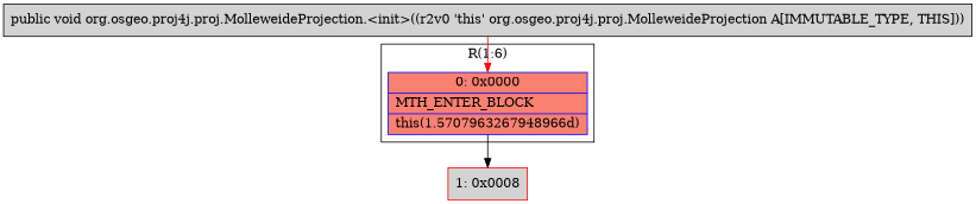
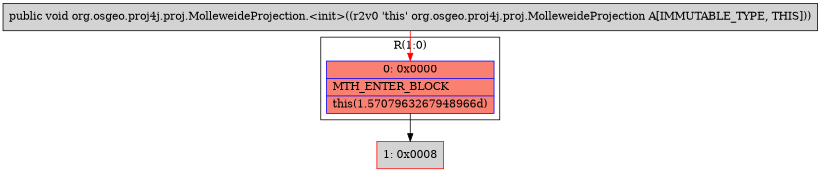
  digraph {
    node [shape=record style=filled fillcolor=lightgrey]
    n1 [color=blue label="{0\:\ 0x0000|MTH_ENTER_BLOCK\l|this(1.5707963267948966d)\l}" fillcolor=salmon]
    n2 [color=red label="{1\:\ 0x0008}"]
    n3 [label="{public void org.osgeo.proj4j.proj.MolleweideProjection.\<init\>((r2v0 'this' org.osgeo.proj4j.proj.MolleweideProjection A[IMMUTABLE_TYPE, THIS])) }"]
    subgraph cluster_1 {
-     label="R(1:6)"
+     label="R(1:0)"
      n1
    }
    n1 -> n2 [color=black]
    n3 -> n1 [color=red]
  }
